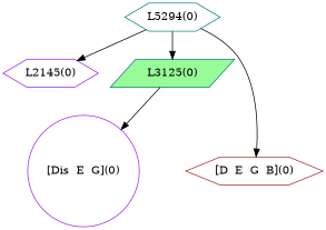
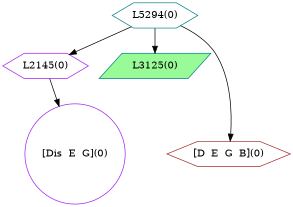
  digraph {
    node [color=teal fillcolor=white shape=hexagon style=filled]
    "L5294(0)"
    n2 [color=purple label="L2145(0)"]
    "L3125(0)" [fillcolor=palegreen shape=parallelogram]
    "[Dis  E  G](0)" [color=purple shape=circle]
    "[D  E  G  B](0)" [color=brown]
    subgraph sub_1 {
      rank=min
      "L5294(0)"
    }
    subgraph sub_2 {
      rank=same
      n2
      "L3125(0)"
    }
    subgraph sub_3 {
      rank=max
      "[Dis  E  G](0)"
      "[D  E  G  B](0)"
    }
    "L5294(0)" -> n2
    "L5294(0)" -> "L3125(0)"
    "L5294(0)" -> "[D  E  G  B](0)"
-   "L3125(0)" -> "[Dis  E  G](0)"
+   n2 -> "[Dis  E  G](0)"
  }
